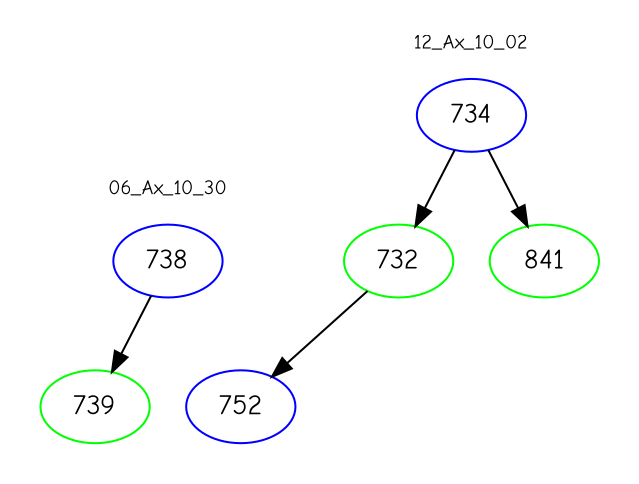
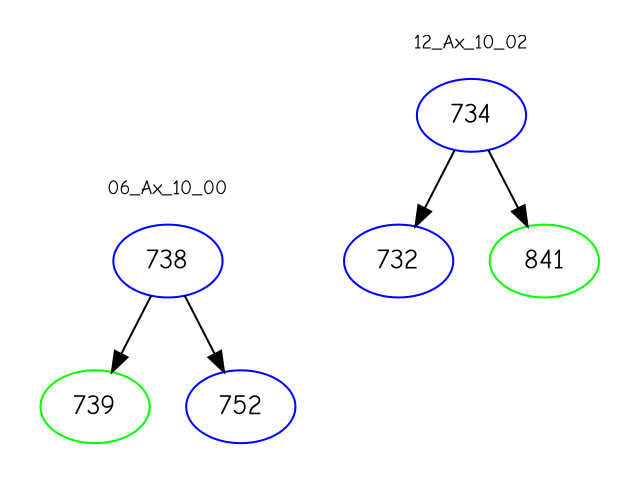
  digraph {
    fontname="Comic Neue"
    node [color=blue fontname="Comic Neue"]
    edge [color=black fontname="Comic Neue"]
    n1 [label=738]
    n2 [color=green label=739]
    n3 [label=752]
    n4 [label=734]
-   n5 [color=green label=732]
+   n5 [label=732]
    n6 [color=green label=841]
    subgraph cluster_1 {
      color=white
      fontsize=10
-     label="06_Ax_10_30"
+     label="06_Ax_10_00"
      n1
      n2
      n3
    }
    subgraph cluster_2 {
      color=white
      fontsize=10
      label="12_Ax_10_02"
      n4
      n5
      n6
    }
    n1 -> n2
-   n5 -> n3
+   n1 -> n3
    n4 -> n5
    n4 -> n6
  }
